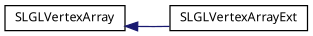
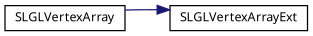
  digraph {
    rankdir=LR
    node [color=black fillcolor=white fontname="Arial.ttf" fontsize=10 shape=record style=filled]
    n1 [height=0.2 label=SLGLVertexArray width=0.4]
    n2 [height=0.2 label=SLGLVertexArrayExt width=0.4]
-   n1 -> n2 [color=midnightblue dir=back fontname="Arial.ttf" fontsize=10 labelfontname="Arial.ttf" labelfontsize=10 style=solid]
+   n2 -> n1 [color=midnightblue dir=back fontname="Arial.ttf" fontsize=10 labelfontname="Arial.ttf" labelfontsize=10 style=solid]
  }
